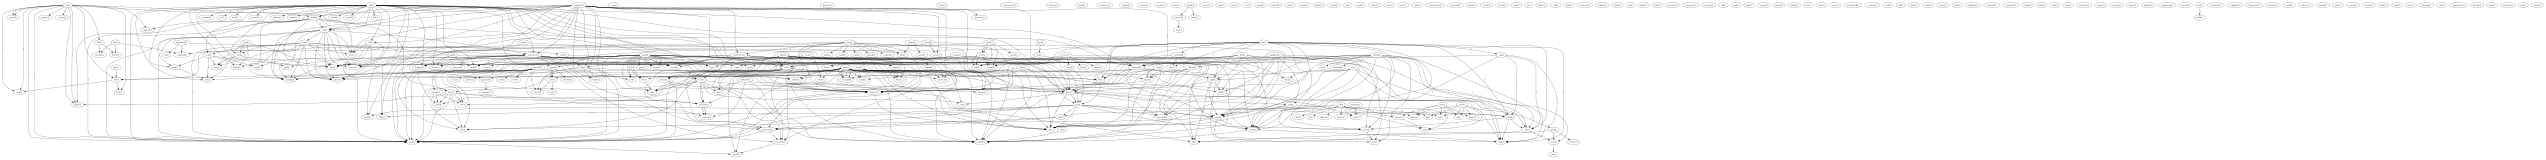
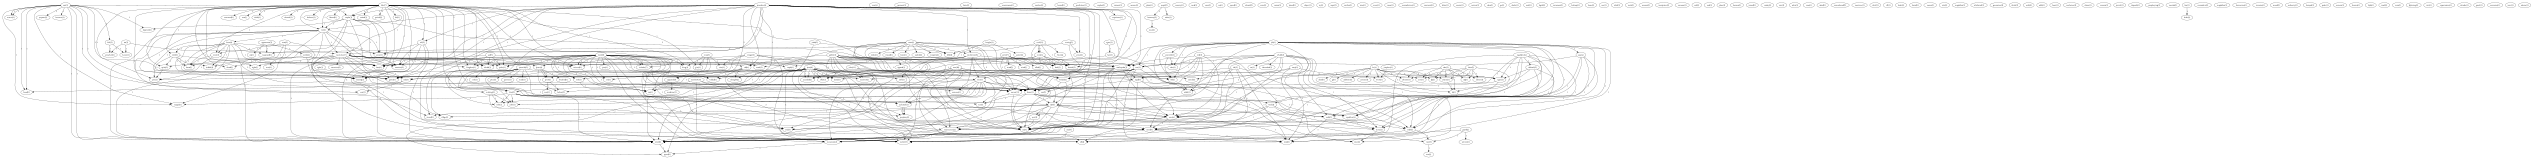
  digraph {
    fontname="EB Garamond"
    node [fontname="EB Garamond"]
    edge [fontname="EB Garamond"]
    n1 [label="cast(1)"]
    n2 [label="fish(2)"]
    n3 [label="prepares(1)"]
    n4 [label="temple(3)"]
    n5 [label="becomes(1)"]
    n6 [label="side(3)"]
    n7 [label="boat(1)"]
    n8 [label="departed(1)"]
    n9 [label="silver(2)"]
    n10 [label="bread(1)"]
    n11 [label="hanged(1)"]
    n12 [label="netson(1)"]
    n13 [label="went(8)"]
    n14 [label="honey(1)"]
    n15 [label="preached(1)"]
    n16 [label="rent(1)"]
    n17 [label="earthquake(3)"]
    n18 [label="mention(2)"]
    n19 [label="arose(1)"]
    n20 [label="graves(1)"]
    n21 [label="beating(1)"]
    n22 [label="color(1)"]
    n23 [label="robe(1)"]
    n24 [label="trial(3)"]
    n25 [label="zechariah(1)"]
    n26 [label="agreed(1)"]
    n27 [label="resurection(7)"]
    n28 [label="hour(4)"]
    n29 [label="heaven(11)"]
    n30 [label="came(4)"]
    n31 [label="door(1)"]
    n32 [label="angel(3)"]
    n33 [label="rolled(1)"]
    n34 [label="prophesy(1)"]
    n35 [label="crew(4)"]
    n36 [label="luke(7)"]
    n37 [label="commend(1)"]
    n38 [label="rose(1)"]
    n39 [label="drink(1)"]
    n40 [label="ghost(4)"]
    n41 [label="showed(1)"]
    n42 [label="cried(2)"]
    n43 [label="darkness(1)"]
    n44 [label="give(1)"]
    n45 [label="spirit(2)"]
    n46 [label="blessed(1)"]
    n47 [label="cloud(1)"]
    n48 [label="carried(1)"]
    n49 [label="period(1)"]
    n50 [label="day(5)"]
    n51 [label="veil(2)"]
    n52 [label="voice(3)"]
    n53 [label="led(1)"]
    n54 [label="sight(1)"]
    n55 [label="jioned(1)"]
    n56 [label="king(4)"]
    n57 [label="gave(2)"]
    n58 [label="kingdom(1)"]
    n59 [label="beheld(1)"]
    n60 [label="village(1)"]
    n61 [label="spoke(1)"]
    n62 [label="recieved(1)"]
    n63 [label="includes(7)"]
    n64 [label="mother(5)"]
    n65 [label="opon(1)"]
    n66 [label="believe(2)"]
    n67 [label="breathed(1)"]
    n68 [label="dawn(1)"]
    n69 [label="sun(1)"]
    n70 [label="one(1)"]
    n71 [label="assension(2)"]
    n72 [label="truth(2)"]
    n73 [label="resurrection(2)"]
    n74 [label="mountain(2)"]
    n75 [label="ascention(1)"]
    n76 [label="hast(1)"]
    n77 [label="yielded(1)"]
    n78 [label="lama(1)"]
    n79 [label="sepulchre(4)"]
    n80 [label="see(5)"]
    n81 [label="seeth(2)"]
    n82 [label="stone(2)"]
    n83 [label="post(1)"]
    n84 [label="sentence(1)"]
    n85 [label="met(1)"]
    n86 [label="week(2)"]
    n87 [label="head(2)"]
    n88 [label="body(3)"]
    n89 [label="time(7)"]
    n90 [label="saw(2)"]
    n91 [label="stood(4)"]
    n92 [label="tell(2)"]
    n93 [label="garment(1)"]
    n94 [label="cock(11)"]
    n95 [label="thrice(4)"]
    n96 [label="crow(6)"]
    n97 [label="shalt(3)"]
    n98 [label="denied(2)"]
    n99 [label="claim(1)"]
    n100 [label="countenance(1)"]
    n101 [label="number(1)"]
    n102 [label="bowed(1)"]
    n103 [label="josephus(1)"]
    n104 [label="wrote(1)"]
    n105 [label="agree(1)"]
    n106 [label="fact(2)"]
    n107 [label="story(3)"]
    n108 [label="sort(1)"]
    n109 [label="prediction(1)"]
    n110 [label="prophet(1)"]
    n111 [label="raiment(1)"]
    n112 [label="assume(1)"]
    n113 [label="pilate(1)"]
    n114 [label="gospel(2)"]
    n115 [label="harmony(2)"]
    n116 [label="makes(1)"]
    n117 [label="issue(1)"]
    n118 [label="country(1)"]
    n119 [label="appearance(2)"]
    n120 [label="tomb(6)"]
    n121 [label="recognised(1)"]
    n122 [label="sea(1)"]
    n123 [label="told(4)"]
    n124 [label="meet(1)"]
    n125 [label="thought(2)"]
    n126 [label="appeared(3)"]
    n127 [label="rest(1)"]
    n128 [label="meal(1)"]
    n129 [label="noon(1)"]
    n130 [label="cor(1)"]
    n131 [label="spend(1)"]
    n132 [label="refused(2)"]
    n133 [label="vinegar(2)"]
    n134 [label="wine(1)"]
    n135 [label="error(1)"]
    n136 [label="evening(2)"]
    n137 [label="arrose(1)"]
    n138 [label="nature(1)"]
    n139 [label="placed(1)"]
    n140 [label="subject(1)"]
    n141 [label="lay(1)"]
    n142 [label="wept(2)"]
    n143 [label="behold(2)"]
    n144 [label="sat(1)"]
    n145 [label="descended(1)"]
    n146 [label="rawlins(1)"]
    n147 [label="sister(1)"]
    n148 [label="snow(1)"]
    n149 [label="jeruselem(4)"]
    n150 [label="experience(1)"]
    n151 [label="crucifiction(3)"]
    n152 [label="purple(1)"]
    n153 [label="mealtime(1)"]
    n154 [label="swear(1)"]
    n155 [label="contradiction(1)"]
    n156 [label="cross(3)"]
    n157 [label="joh(1)"]
    n158 [label="pass(4)"]
    n159 [label="answered(2)"]
    n160 [label="sake(1)"]
    n161 [label="life(1)"]
    n162 [label="convinced(1)"]
    n163 [label="right(1)"]
    n164 [label="father(1)"]
    n165 [label="anoint(1)"]
    n166 [label="section(1)"]
    n167 [label="value(1)"]
    n168 [label="go(1)"]
    n169 [label="doubt(1)"]
    n170 [label="mail(1)"]
    n171 [label="alan(2)"]
    n172 [label="atheism(1)"]
    n173 [label="com(1)"]
    n174 [label="org(1)"]
    n175 [label="fidonet(1)"]
    n176 [label="dg(1)"]
    n177 [label="atlanta(1)"]
    n178 [label="alt(1)"]
    n179 [label="dgsid(1)"]
    n180 [label="testament(1)"]
    n181 [label="bethany(1)"]
    n182 [label="matt(2)"]
    n183 [label="please(1)"]
    n184 [label="jeremiah(2)"]
    n185 [label="took(1)"]
    n186 [label="nothing(3)"]
    n187 [label="price(1)"]
    n188 [label="quotes(1)"]
    n189 [label="made(1)"]
    n190 [label="ate(2)"]
    n191 [label="son(1)"]
    n192 [label="belief(1)"]
    n193 [label="book(1)"]
    n194 [label="account(1)"]
    n195 [label="olsen(2)"]
    n196 [label="inscription(1)"]
    n197 [label="emmaus(1)"]
    n198 [label="end(1)"]
    n199 [label="paul(1)"]
    n200 [label="place(1)"]
    n201 [label="became(1)"]
    n202 [label="joined(1)"]
    n203 [label="sunday(1)"]
    n204 [label="treis(1)"]
    n205 [label="man(6)"]
    n206 [label="midst(1)"]
    n207 [label="reward(1)"]
    n208 [label="burst(1)"]
    n209 [label="gushed(1)"]
    n210 [label="iniquity(1)"]
    n211 [label="field(2)"]
    n212 [label="hath(1)"]
    n213 [label="ascended(1)"]
    n214 [label="guard(2)"]
    n215 [label="prevent(1)"]
    n216 [label="sabin(1)"]
    n217 [label="come(1)"]
+   n218 [label="asked(1)"]
    n219 [label="remembered(2)"]
    n220 [label="mentions(1)"]
    n221 [label="chief(1)"]
    n222 [label="bill(1)"]
    n223 [label="death(1)"]
    n224 [label="burial(1)"]
    n225 [label="br(4)"]
    n226 [label="detail(1)"]
    n227 [label="ga(1)"]
    n228 [label="addition(1)"]
    n229 [label="century(1)"]
    n230 [label="galilee(3)"]
    n231 [label="apparel(1)"]
    n232 [label="looked(2)"]
    n233 [label="office(1)"]
    n234 [label="bought(1)"]
    n235 [label="potter(1)"]
    n236 [label="emeras(1)"]
    n237 [label="stole(1)"]
    n238 [label="magdeline(1)"]
    n239 [label="whirlwind(1)"]
    n240 [label="magdalene(4)"]
    n241 [label="sabbath(2)"]
    n242 [label="began(2)"]
    n243 [label="peter(7)"]
    n244 [label="word(3)"]
    n245 [label="turned(1)"]
    n246 [label="mind(1)"]
    n247 [label="called(1)"]
    n248 [label="denial(1)"]
    n249 [label="generation(3)"]
    n250 [label="think(2)"]
    n251 [label="luk(2)"]
    n252 [label="earth(0)"]
    n253 [label="adds(1)"]
    n254 [label="heart(1)"]
    n255 [label="confusion(1)"]
    n256 [label="claims(1)"]
    n257 [label="converse(1)"]
    n258 [label="lord(3)"]
    n259 [label="jewish(1)"]
    n260 [label="depends(1)"]
    n261 [label="god(3)"]
    n262 [label="prophesying(1)"]
    n263 [label="mark(3)"]
    n264 [label="gives(1)"]
    n265 [label="look(1)"]
    n266 [label="walked(1)"]
    n267 [label="rise(1)"]
    n268 [label="messiah(1)"]
    n269 [label="fear(1)"]
    n270 [label="shake(1)"]
    n271 [label="contradicts(1)"]
    n272 [label="magdaline(1)"]
    n273 [label="destruction(1)"]
    n274 [label="historian(1)"]
    n275 [label="ascend(1)"]
    n276 [label="authority(1)"]
    n277 [label="betrayal(1)"]
    n278 [label="spake(1)"]
    n279 [label="comein(1)"]
    n280 [label="devotes(1)"]
    n281 [label="elijah(1)"]
    n282 [label="israel(1)"]
    n283 [label="curse(1)"]
    n284 [label="lightning(1)"]
    n285 [label="visit(1)"]
    n286 [label="organization(1)"]
    n287 [label="zebedee(1)"]
    n288 [label="greek(1)"]
    n289 [label="ascension(1)"]
    n290 [label="judas(2)"]
    n291 [label="mat(10)"]
    n292 [label="jesus(8)"]
    n293 [label="mary(9)"]
    n294 [label="mar(4)"]
    n295 [label="matthew(16)"]
    n296 [label="jews(5)"]
    n297 [label="salome(1)"]
    n298 [label="john(11)"]
    n1 -> n2 [label=1]
    n1 -> n3 [label=1]
    n1 -> n4 [label=1]
    n1 -> n5 [label=1]
    n1 -> n6 [label=1]
    n1 -> n7 [label=1]
    n1 -> n8 [label=1]
    n1 -> n9 [label=1]
    n1 -> n10 [label=1]
    n1 -> n10 [label=1]
    n1 -> n11 [label=1]
    n1 -> n11 [label=1]
    n1 -> n12 [label=1]
    n1 -> n12 [label=1]
    n1 -> n13 [label=1]
    n1 -> n13 [label=1]
    n2 -> n14 [label=1]
    n2 -> n15 [label=1]
    n4 -> n8 [label=1]
    n4 -> n11 [label=1]
    n4 -> n13 [label=2]
    n4 -> n16 [label=2]
    n4 -> n17 [label=2]
    n4 -> n18 [label=1]
    n4 -> n19 [label=1]
    n4 -> n20 [label=1]
    n4 -> n21 [label=1]
    n6 -> n7 [label=1]
    n6 -> n10 [label=1]
    n9 -> n11 [label=1]
    n9 -> n13 [label=1]
    n9 -> n22 [label=1]
    n9 -> n23 [label=1]
    n9 -> n24 [label=1]
    n9 -> n25 [label=1]
    n9 -> n25 [label=1]
    n13 -> n26 [label=1]
    n16 -> n13 [label=1]
    n16 -> n13 [label=1]
    n16 -> n18 [label=1]
    n16 -> n18 [label=1]
    n16 -> n19 [label=1]
    n16 -> n20 [label=1]
    n16 -> n20 [label=1]
    n16 -> n21 [label=1]
    n16 -> n21 [label=1]
    n16 -> n27 [label=1]
    n16 -> n28 [label=1]
    n17 -> n13 [label=1]
    n17 -> n20 [label=1]
    n17 -> n21 [label=1]
    n17 -> n29 [label=1]
    n17 -> n30 [label=1]
    n17 -> n31 [label=1]
    n17 -> n32 [label=1]
    n17 -> n33 [label=1]
    n25 -> n34 [label=1]
    n25 -> n34 [label=1]
    n27 -> n13 [label=1]
    n27 -> n47 [label=1]
    n27 -> n54 [label=1]
    n27 -> n58 [label=1]
    n27 -> n59 [label=1]
    n27 -> n61 [label=1]
    n27 -> n62 [label=1]
    n27 -> n68 [label=1]
    n27 -> n69 [label=1]
    n27 -> n70 [label=1]
    n27 -> n71 [label=1]
    n27 -> n72 [label=1]
    n27 -> n73 [label=1]
    n27 -> n74 [label=1]
    n27 -> n75 [label=1]
    n28 -> n13 [label=1]
    n28 -> n19 [label=1]
    n28 -> n20 [label=1]
    n28 -> n21 [label=1]
    n28 -> n27 [label=1]
    n28 -> n42 [label=1]
    n28 -> n52 [label=1]
    n28 -> n76 [label=1]
    n28 -> n77 [label=1]
    n28 -> n78 [label=1]
    n28 -> n84 [label=2]
    n29 -> n13 [label=4]
    n29 -> n80 [label=2]
    n30 -> n24 [label=1]
    n30 -> n80 [label=2]
    n30 -> n87 [label=1]
    n30 -> n91 [label=1]
    n32 -> n29 [label=1]
    n32 -> n30 [label=1]
    n32 -> n33 [label=1]
    n32 -> n92 [label=1]
    n36 -> n4 [label=1]
    n36 -> n13 [label=1]
    n36 -> n16 [label=1]
    n36 -> n16 [label=1]
    n36 -> n17 [label=1]
    n36 -> n18 [label=1]
    n36 -> n27 [label=1]
    n36 -> n29 [label=1]
    n36 -> n37 [label=1]
    n36 -> n38 [label=1]
    n36 -> n39 [label=1]
    n36 -> n40 [label=1]
    n36 -> n41 [label=1]
    n36 -> n42 [label=1]
    n36 -> n43 [label=1]
    n36 -> n44 [label=1]
    n36 -> n45 [label=1]
    n36 -> n46 [label=1]
    n36 -> n47 [label=1]
    n36 -> n48 [label=1]
    n36 -> n49 [label=1]
    n36 -> n50 [label=1]
    n36 -> n51 [label=1]
    n36 -> n52 [label=1]
    n36 -> n53 [label=1]
    n36 -> n54 [label=1]
    n36 -> n55 [label=1]
    n36 -> n56 [label=1]
    n36 -> n57 [label=1]
    n36 -> n58 [label=1]
    n36 -> n59 [label=1]
    n36 -> n60 [label=1]
    n36 -> n61 [label=1]
    n36 -> n62 [label=1]
    n36 -> n63 [label=1]
    n36 -> n64 [label=1]
    n40 -> n65 [label=1]
    n40 -> n65 [label=1]
    n40 -> n66 [label=1]
    n40 -> n67 [label=1]
    n42 -> n45 [label=1]
    n42 -> n57 [label=1]
    n42 -> n76 [label=2]
    n42 -> n77 [label=2]
    n42 -> n78 [label=2]
    n45 -> n57 [label=1]
    n50 -> n30 [label=1]
    n50 -> n55 [label=1]
    n50 -> n60 [label=1]
    n50 -> n73 [label=1]
    n50 -> n79 [label=2]
    n50 -> n80 [label=1]
    n50 -> n81 [label=1]
    n50 -> n82 [label=1]
    n50 -> n83 [label=1]
    n51 -> n13 [label=1]
    n51 -> n18 [label=1]
    n51 -> n19 [label=1]
    n51 -> n20 [label=1]
    n51 -> n21 [label=1]
    n52 -> n57 [label=1]
    n52 -> n76 [label=2]
    n52 -> n78 [label=2]
    n62 -> n29 [label=1]
    n65 -> n66 [label=1]
    n65 -> n85 [label=1]
    n68 -> n30 [label=1]
    n68 -> n50 [label=1]
    n68 -> n69 [label=1]
    n68 -> n79 [label=1]
    n68 -> n80 [label=1]
    n68 -> n86 [label=1]
    n70 -> n6 [label=1]
    n70 -> n13 [label=1]
    n70 -> n73 [label=1]
    n70 -> n74 [label=1]
    n70 -> n87 [label=1]
    n70 -> n88 [label=1]
    n70 -> n89 [label=1]
    n70 -> n90 [label=1]
    n73 -> n13 [label=1]
    n73 -> n74 [label=1]
    n74 -> n26 [label=1]
    n81 -> n82 [label=1]
    n81 -> n87 [label=1]
    n81 -> n88 [label=1]
    n82 -> n31 [label=1]
    n83 -> n73 [label=1]
    n83 -> n73 [label=1]
    n86 -> n30 [label=1]
    n86 -> n80 [label=1]
    n86 -> n81 [label=1]
    n86 -> n82 [label=1]
    n88 -> n92 [label=1]
    n88 -> n107 [label=1]
    n89 -> n9 [label=1]
    n89 -> n22 [label=1]
    n89 -> n23 [label=1]
    n89 -> n24 [label=1]
    n89 -> n25 [label=1]
    n89 -> n25 [label=1]
    n89 -> n68 [label=1]
    n89 -> n69 [label=1]
    n89 -> n84 [label=1]
    n89 -> n90 [label=1]
    n91 -> n64 [label=1]
    n91 -> n87 [label=1]
    n94 -> n76 [label=1]
    n94 -> n95 [label=4]
    n94 -> n96 [label=7]
    n94 -> n96 [label=7]
    n94 -> n97 [label=3]
    n94 -> n98 [label=1]
    n96 -> n76 [label=1]
    n96 -> n76 [label=1]
    n96 -> n97 [label=3]
    n96 -> n97 [label=3]
    n96 -> n98 [label=1]
    n96 -> n98 [label=1]
    n103 -> n104 [label=1]
    n105 -> n106 [label=1]
    n106 -> n72 [label=1]
    n106 -> n107 [label=1]
    n107 -> n108 [label=1]
    n114 -> n115 [label=1]
    n114 -> n116 [label=1]
    n115 -> n117 [label=1]
    n119 -> n120 [label=1]
    n119 -> n121 [label=1]
    n119 -> n122 [label=1]
    n120 -> n92 [label=1]
    n120 -> n123 [label=1]
    n120 -> n124 [label=1]
    n123 -> n66 [label=1]
    n123 -> n92 [label=2]
    n123 -> n125 [label=1]
    n123 -> n126 [label=1]
    n123 -> n127 [label=1]
    n126 -> n153 [label=1]
    n133 -> n40 [label=1]
    n133 -> n57 [label=1]
    n133 -> n64 [label=1]
    n133 -> n87 [label=1]
    n133 -> n91 [label=1]
    n133 -> n134 [label=1]
    n136 -> n50 [label=1]
    n136 -> n121 [label=1]
    n136 -> n137 [label=1]
    n143 -> n17 [label=1]
    n143 -> n29 [label=1]
    n143 -> n31 [label=1]
    n143 -> n32 [label=1]
    n143 -> n33 [label=1]
    n143 -> n70 [label=1]
    n143 -> n81 [label=1]
    n143 -> n82 [label=1]
    n143 -> n87 [label=1]
    n143 -> n88 [label=1]
    n143 -> n91 [label=1]
    n143 -> n144 [label=1]
    n143 -> n145 [label=1]
    n149 -> n4 [label=1]
    n149 -> n13 [label=2]
    n149 -> n13 [label=2]
    n149 -> n16 [label=1]
    n149 -> n17 [label=1]
    n149 -> n19 [label=1]
    n149 -> n20 [label=1]
    n149 -> n21 [label=1]
    n149 -> n27 [label=1]
    n149 -> n29 [label=1]
    n149 -> n29 [label=1]
    n149 -> n45 [label=1]
    n149 -> n50 [label=2]
    n149 -> n51 [label=1]
    n149 -> n55 [label=1]
    n149 -> n60 [label=1]
    n149 -> n62 [label=1]
    n149 -> n123 [label=1]
    n149 -> n125 [label=1]
    n149 -> n126 [label=2]
    n149 -> n137 [label=1]
    n149 -> n150 [label=1]
    n149 -> n151 [label=1]
    n151 -> n13 [label=1]
    n151 -> n17 [label=1]
    n151 -> n20 [label=1]
    n151 -> n21 [label=1]
    n151 -> n84 [label=1]
    n151 -> n89 [label=1]
    n151 -> n152 [label=1]
    n156 -> n44 [label=1]
    n156 -> n56 [label=1]
    n156 -> n64 [label=1]
    n156 -> n91 [label=1]
    n156 -> n134 [label=1]
    n157 -> n30 [label=1]
    n157 -> n50 [label=1]
    n157 -> n70 [label=1]
    n157 -> n79 [label=1]
    n157 -> n81 [label=2]
    n157 -> n82 [label=1]
    n157 -> n86 [label=1]
    n157 -> n87 [label=1]
    n157 -> n88 [label=1]
    n157 -> n91 [label=1]
    n157 -> n98 [label=1]
    n157 -> n158 [label=1]
    n157 -> n159 [label=1]
    n157 -> n160 [label=1]
    n157 -> n161 [label=1]
    n157 -> n161 [label=1]
    n158 -> n70 [label=1]
    n158 -> n81 [label=1]
    n158 -> n87 [label=1]
    n158 -> n88 [label=1]
    n158 -> n91 [label=1]
    n159 -> n160 [label=1]
    n159 -> n161 [label=1]
    n163 -> n6 [label=1]
    n171 -> n172 [label=1]
    n171 -> n173 [label=1]
    n171 -> n174 [label=1]
    n171 -> n175 [label=1]
+   n171 -> n176 [label=1]
    n171 -> n177 [label=1]
    n171 -> n178 [label=1]
    n177 -> n178 [label=1]
    n182 -> n52 [label=1]
    n182 -> n76 [label=1]
    n182 -> n77 [label=1]
    n182 -> n78 [label=1]
    n184 -> n9 [label=1]
    n184 -> n22 [label=1]
    n184 -> n23 [label=1]
    n184 -> n24 [label=1]
    n184 -> n34 [label=1]
    n184 -> n89 [label=1]
    n184 -> n185 [label=1]
    n184 -> n186 [label=1]
    n184 -> n187 [label=1]
    n184 -> n188 [label=1]
    n184 -> n189 [label=1]
    n186 -> n22 [label=1]
    n186 -> n23 [label=1]
    n186 -> n24 [label=1]
    n190 -> n14 [label=1]
    n190 -> n15 [label=1]
    n190 -> n121 [label=1]
    n195 -> n172 [label=1]
    n195 -> n173 [label=1]
    n195 -> n174 [label=1]
    n195 -> n175 [label=1]
    n195 -> n176 [label=1]
-   n195 -> n214 [label=1]
+   n195 -> n177 [label=1]
    n195 -> n178 [label=1]
    n205 -> n6 [label=1]
    n205 -> n24 [label=2]
    n205 -> n29 [label=2]
    n205 -> n30 [label=2]
    n205 -> n80 [label=2]
    n205 -> n151 [label=2]
    n205 -> n206 [label=1]
    n205 -> n207 [label=1]
    n205 -> n208 [label=1]
    n205 -> n209 [label=1]
    n205 -> n210 [label=1]
    n205 -> n211 [label=1]
    n205 -> n212 [label=2]
    n205 -> n213 [label=2]
    n214 -> n92 [label=1]
    n214 -> n107 [label=1]
    n214 -> n215 [label=1]
    n225 -> n83 [label=1]
    n225 -> n104 [label=1]
    n225 -> n172 [label=2]
    n225 -> n173 [label=2]
    n225 -> n176 [label=2]
    n225 -> n177 [label=2]
    n225 -> n178 [label=2]
    n225 -> n226 [label=1]
    n225 -> n227 [label=3]
    n225 -> n228 [label=1]
    n225 -> n229 [label=2]
    n230 -> n13 [label=2]
    n230 -> n29 [label=1]
    n230 -> n32 [label=1]
    n230 -> n70 [label=1]
    n230 -> n73 [label=1]
    n230 -> n74 [label=1]
    n230 -> n75 [label=1]
    n230 -> n91 [label=1]
    n230 -> n92 [label=1]
    n230 -> n123 [label=1]
    n230 -> n231 [label=1]
    n230 -> n232 [label=1]
    n230 -> n233 [label=1]
    n232 -> n13 [label=1]
    n232 -> n29 [label=1]
    n234 -> n211 [label=1]
    n234 -> n235 [label=9]
    n240 -> n30 [label=1]
    n240 -> n64 [label=2]
    n240 -> n68 [label=1]
    n240 -> n79 [label=2]
    n240 -> n80 [label=1]
    n240 -> n82 [label=1]
    n240 -> n91 [label=1]
    n240 -> n241 [label=2]
    n240 -> n242 [label=1]
    n241 -> n64 [label=1]
    n241 -> n68 [label=1]
    n241 -> n80 [label=1]
    n241 -> n242 [label=1]
    n242 -> n68 [label=1]
    n242 -> n80 [label=1]
    n243 -> n97 [label=3]
    n243 -> n98 [label=1]
    n243 -> n232 [label=1]
    n243 -> n244 [label=3]
    n243 -> n245 [label=1]
    n243 -> n246 [label=1]
    n243 -> n247 [label=1]
    n243 -> n248 [label=1]
    n251 -> n30 [label=1]
    n251 -> n87 [label=1]
    n251 -> n88 [label=1]
    n251 -> n91 [label=1]
    n251 -> n232 [label=1]
    n251 -> n245 [label=1]
    n258 -> n17 [label=1]
    n258 -> n29 [label=1]
    n258 -> n30 [label=1]
    n258 -> n31 [label=1]
    n258 -> n32 [label=1]
    n258 -> n33 [label=1]
    n258 -> n232 [label=1]
    n261 -> n58 [label=1]
    n261 -> n59 [label=1]
    n261 -> n61 [label=1]
    n261 -> n62 [label=1]
    n261 -> n76 [label=2]
    n263 -> n18 [label=1]
    n263 -> n18 [label=1]
    n263 -> n29 [label=1]
    n263 -> n29 [label=1]
    n263 -> n56 [label=1]
    n263 -> n58 [label=1]
    n263 -> n59 [label=1]
    n263 -> n61 [label=1]
    n263 -> n61 [label=1]
    n263 -> n62 [label=2]
    n263 -> n62 [label=2]
    n263 -> n63 [label=2]
    n263 -> n63 [label=2]
    n263 -> n64 [label=3]
    n263 -> n64 [label=3]
    n263 -> n68 [label=1]
    n263 -> n68 [label=1]
    n263 -> n91 [label=1]
    n263 -> n127 [label=1]
    n263 -> n127 [label=1]
    n263 -> n152 [label=1]
    n263 -> n264 [label=1]
    n263 -> n265 [label=1]
    n263 -> n265 [label=1]
    n263 -> n266 [label=1]
    n263 -> n266 [label=1]
    n263 -> n267 [label=1]
    n263 -> n267 [label=1]
    n265 -> n267 [label=1]
    n269 -> n270 [label=1]
    n290 -> n13 [label=1]
    n290 -> n211 [label=2]
    n291 -> n13 [label=1]
    n291 -> n25 [label=1]
    n291 -> n29 [label=1]
    n291 -> n68 [label=1]
    n291 -> n73 [label=1]
    n291 -> n74 [label=1]
    n291 -> n75 [label=1]
    n291 -> n80 [label=1]
    n291 -> n233 [label=1]
    n291 -> n242 [label=2]
    n292 -> n13 [label=5]
    n292 -> n26 [label=1]
    n292 -> n26 [label=1]
    n292 -> n64 [label=1]
    n292 -> n64 [label=1]
    n292 -> n65 [label=1]
    n292 -> n74 [label=2]
    n292 -> n75 [label=1]
    n292 -> n80 [label=1]
    n292 -> n80 [label=1]
    n292 -> n104 [label=1]
    n292 -> n161 [label=1]
    n292 -> n161 [label=1]
    n292 -> n212 [label=1]
    n292 -> n213 [label=1]
    n292 -> n213 [label=1]
    n292 -> n233 [label=1]
    n292 -> n233 [label=1]
    n292 -> n248 [label=1]
    n292 -> n248 [label=1]
    n292 -> n265 [label=1]
    n292 -> n266 [label=1]
    n292 -> n266 [label=1]
    n292 -> n267 [label=1]
    n292 -> n267 [label=1]
    n293 -> n64 [label=7]
    n293 -> n68 [label=2]
    n293 -> n80 [label=2]
    n293 -> n242 [label=2]
    n294 -> n64 [label=1]
    n295 -> n34 [label=1]
    n295 -> n64 [label=2]
    n295 -> n68 [label=1]
    n295 -> n267 [label=1]
    n298 -> n64 [label=1]
    n298 -> n68 [label=1]
    n298 -> n80 [label=1]
    n298 -> n213 [label=1]
  }
